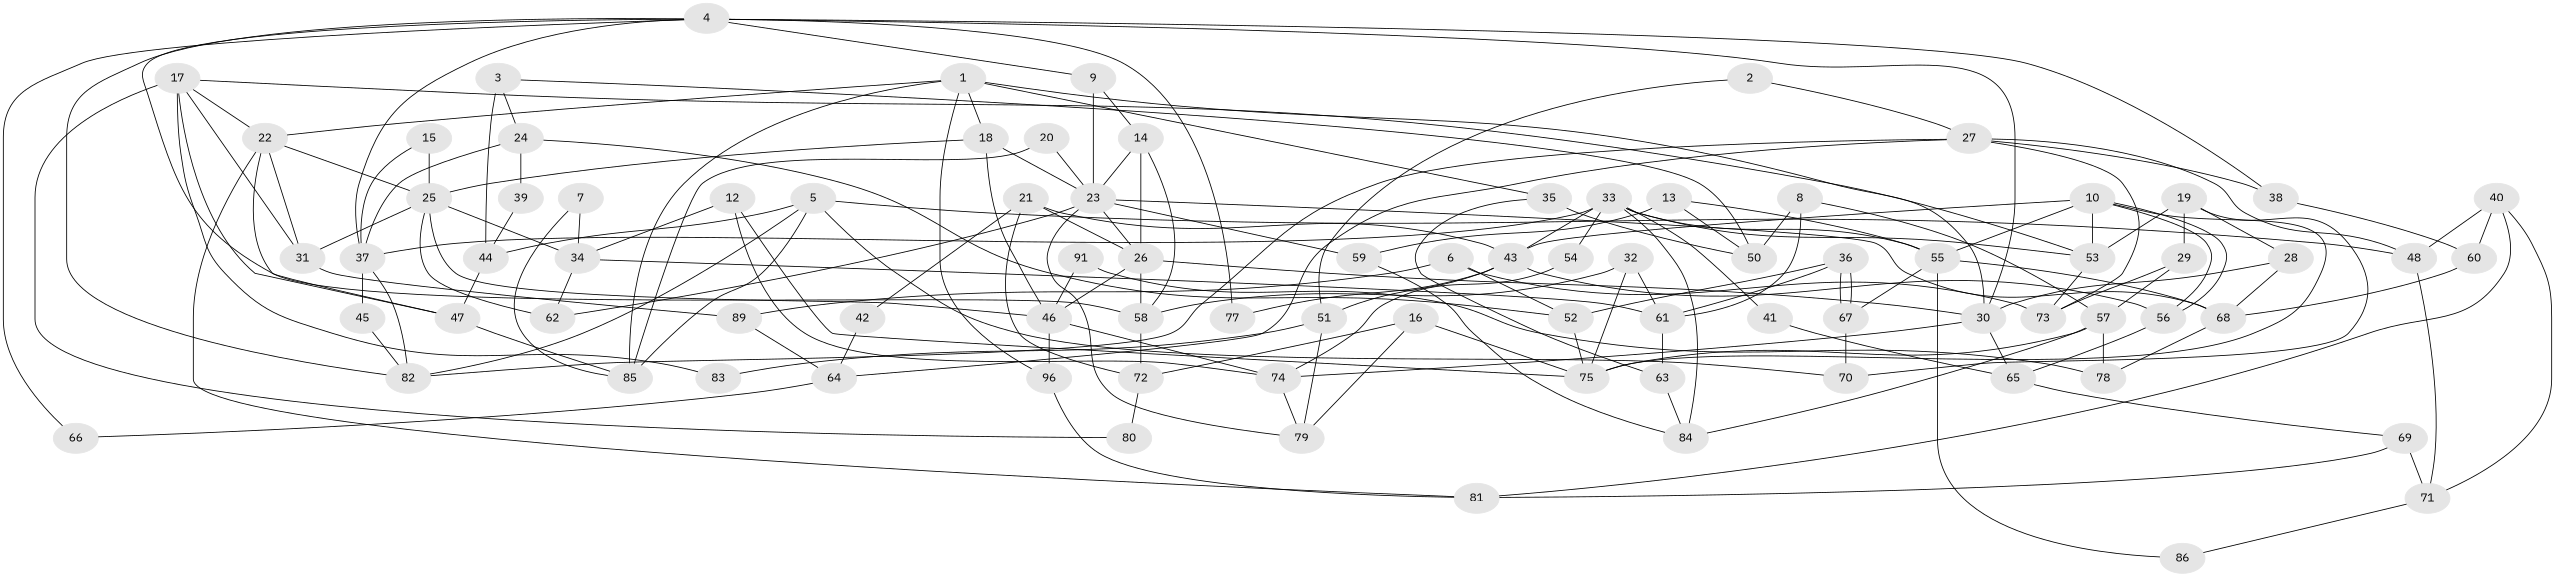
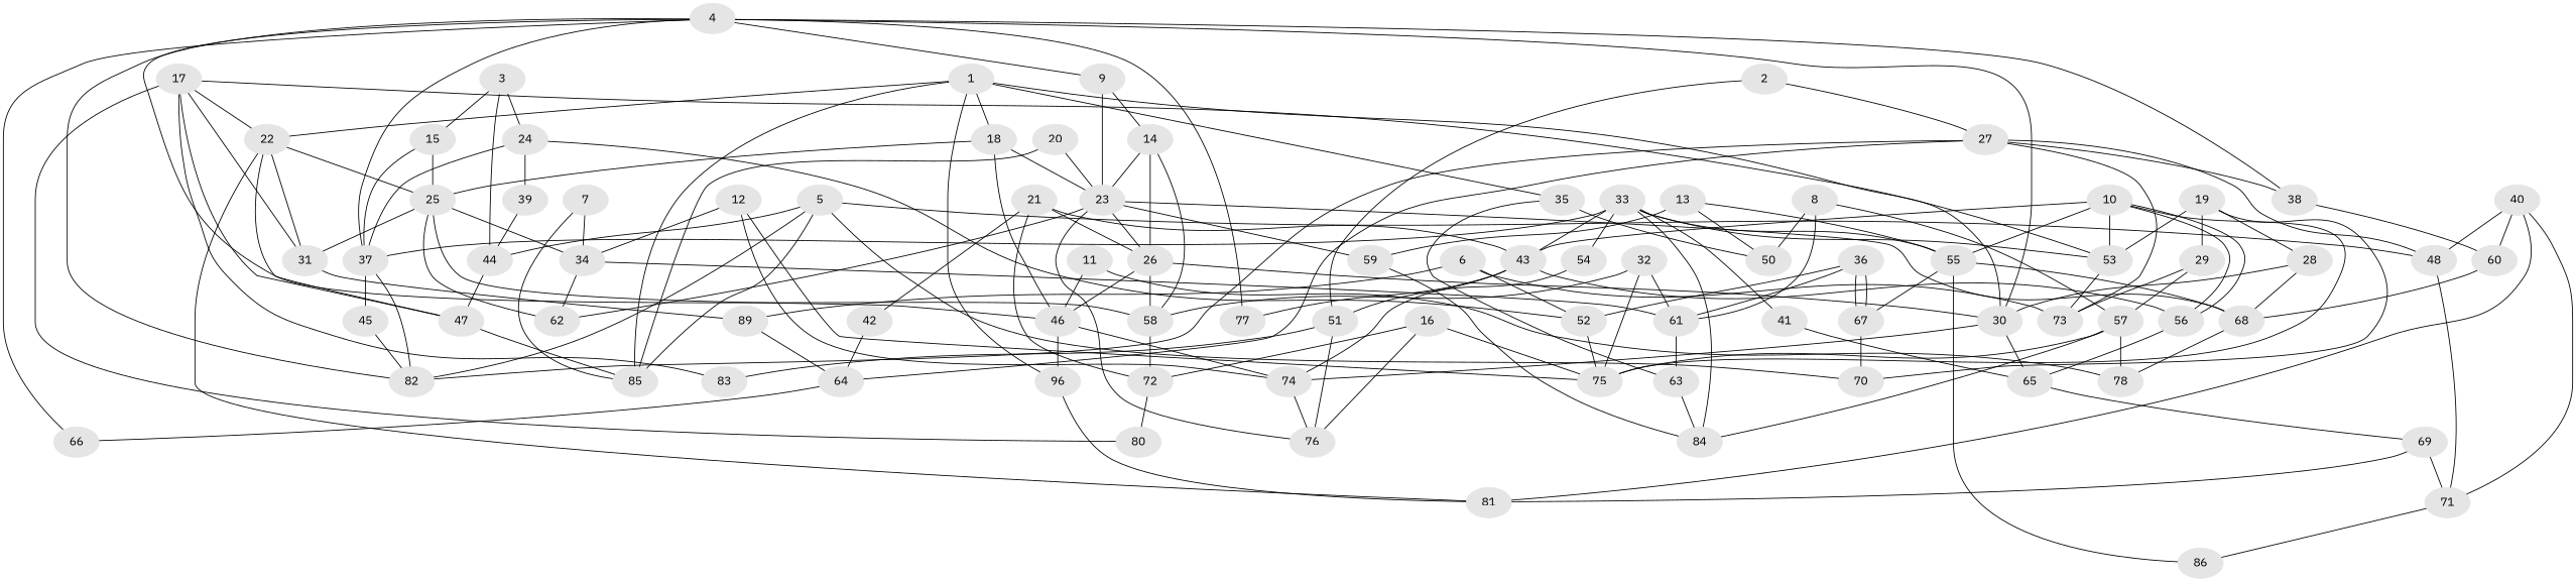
  graph {
    fontname="IBM Plex Sans"
    node [color=gray90 fontname="IBM Plex Sans" style=filled]
    edge [fontname="IBM Plex Sans"]
    1
    18
    22
    30
    35
    n6 [label=96]
    85
    23
    46
    25
    31
    47
    81
    74
    65
    50
    63
    2
    27
    51
    38
    82
    48
    73
    64
-   79
+   79 [label=76]
    83
    3
    24
    44
    37
    52
    39
    4
    9
    58
    66
    77
    14
    45
    60
    72
    5
    70
    71
    n46 [label=89]
    6
    75
    7
    34
    61
    62
    8
    57
    78
    84
    26
    59
    68
    10
    43
    53
    55
    56
    67
    86
-   11 [label=91]
+   11
    12
    13
    15
    16
    80
    17
    19
    28
    29
    20
    21
    42
    69
    32
    33
    41
    54
    36
    40
    1 -- 18
    1 -- 22
    1 -- 30
    1 -- 35
    1 -- n6
    1 -- 85
    18 -- 23
    18 -- 46
    18 -- 25
    22 -- 25
    22 -- 31
    22 -- 47
    22 -- 81
    30 -- 74
    30 -- 65
    35 -- 50
    35 -- 63
    n6 -- 81
    23 -- 79
    23 -- 62
    23 -- 26
    23 -- 59
    23 -- 68
    46 -- n6
    46 -- 74
    25 -- 46
    25 -- 31
    25 -- 34
    25 -- 62
    31 -- n46
    47 -- 85
    74 -- 79
    65 -- 69
    63 -- 84
    2 -- 27
    2 -- 51
    27 -- 38
    27 -- 82
    27 -- 48
    27 -- 73
    27 -- 64
    51 -- 79
    51 -- 83
    38 -- 60
    48 -- 71
    64 -- 66
-   3 -- 50
+   3 -- 15
    3 -- 24
    3 -- 44
    24 -- 37
    24 -- 52
    24 -- 39
    44 -- 47
    37 -- 82
    37 -- 45
    52 -- 75
    39 -- 44
    4 -- 30
    4 -- 38
    4 -- 82
    4 -- 37
    4 -- 9
    4 -- 58
    4 -- 66
    4 -- 77
    9 -- 23
    9 -- 14
    58 -- 72
    14 -- 23
    14 -- 58
    14 -- 26
    45 -- 82
    60 -- 68
    72 -- 80
    5 -- 85
    5 -- 82
    5 -- 48
    5 -- 44
    5 -- 70
    71 -- 86
    n46 -- 64
    6 -- 73
    6 -- 52
    6 -- n46
    7 -- 85
    7 -- 34
    34 -- 61
    34 -- 62
    61 -- 63
    8 -- 50
    8 -- 61
    8 -- 57
    57 -- 75
    57 -- 78
    57 -- 84
    26 -- 30
    26 -- 46
    26 -- 58
    59 -- 84
    68 -- 78
    10 -- 75
    10 -- 43
    10 -- 53
    10 -- 55
    10 -- 56
    10 -- 56
    43 -- 51
    43 -- 77
    43 -- 56
    53 -- 73
    55 -- 68
    55 -- 67
    55 -- 86
    56 -- 65
    67 -- 70
    11 -- 46
    11 -- 78
    12 -- 74
    12 -- 75
    12 -- 34
    13 -- 50
    13 -- 59
    13 -- 55
    15 -- 25
    15 -- 37
    16 -- 79
    16 -- 72
    16 -- 75
    17 -- 22
    17 -- 31
    17 -- 47
    17 -- 83
    17 -- 53
    17 -- 80
    19 -- 70
    19 -- 53
    19 -- 28
    19 -- 29
    28 -- 30
    28 -- 68
    29 -- 73
    29 -- 57
    20 -- 85
    20 -- 23
    21 -- 72
    21 -- 26
    21 -- 43
    21 -- 42
    42 -- 64
    69 -- 81
    69 -- 71
    32 -- 58
    32 -- 75
    32 -- 61
    33 -- 37
    33 -- 84
    33 -- 43
    33 -- 53
    33 -- 55
    33 -- 41
    33 -- 54
    41 -- 65
    54 -- 74
    36 -- 52
    36 -- 61
    36 -- 67
    36 -- 67
    40 -- 81
    40 -- 48
    40 -- 60
    40 -- 71
  }
